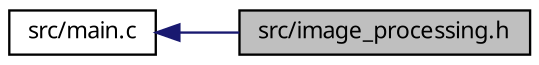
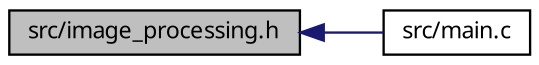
  digraph {
    rankdir=LR
    fontname="Noto Sans"
    node [color=black fontname="Noto Sans" fontsize=10 shape=record style=filled]
    n1 [fillcolor=grey75 fontcolor=black height=0.2 label="src/image_processing.h" width=0.4]
    n2 [fillcolor=white height=0.2 label="src/main.c" width=0.4]
-   n2 -> n1 [color=midnightblue dir=back fontname="Noto Sans" fontsize=10 labelfontname=Helvetica labelfontsize=10 style=solid]
+   n1 -> n2 [color=midnightblue dir=back fontname="Noto Sans" fontsize=10 labelfontname=Helvetica labelfontsize=10 style=solid]
  }
